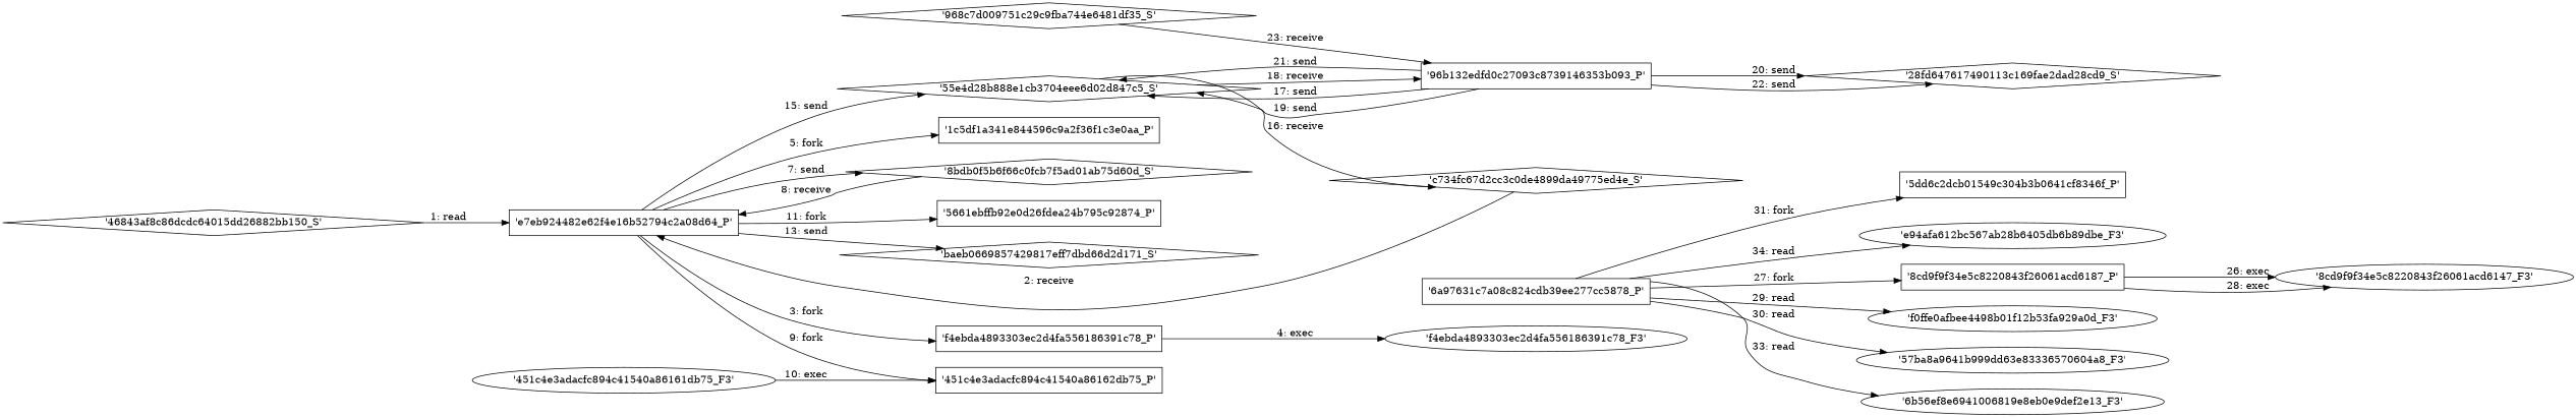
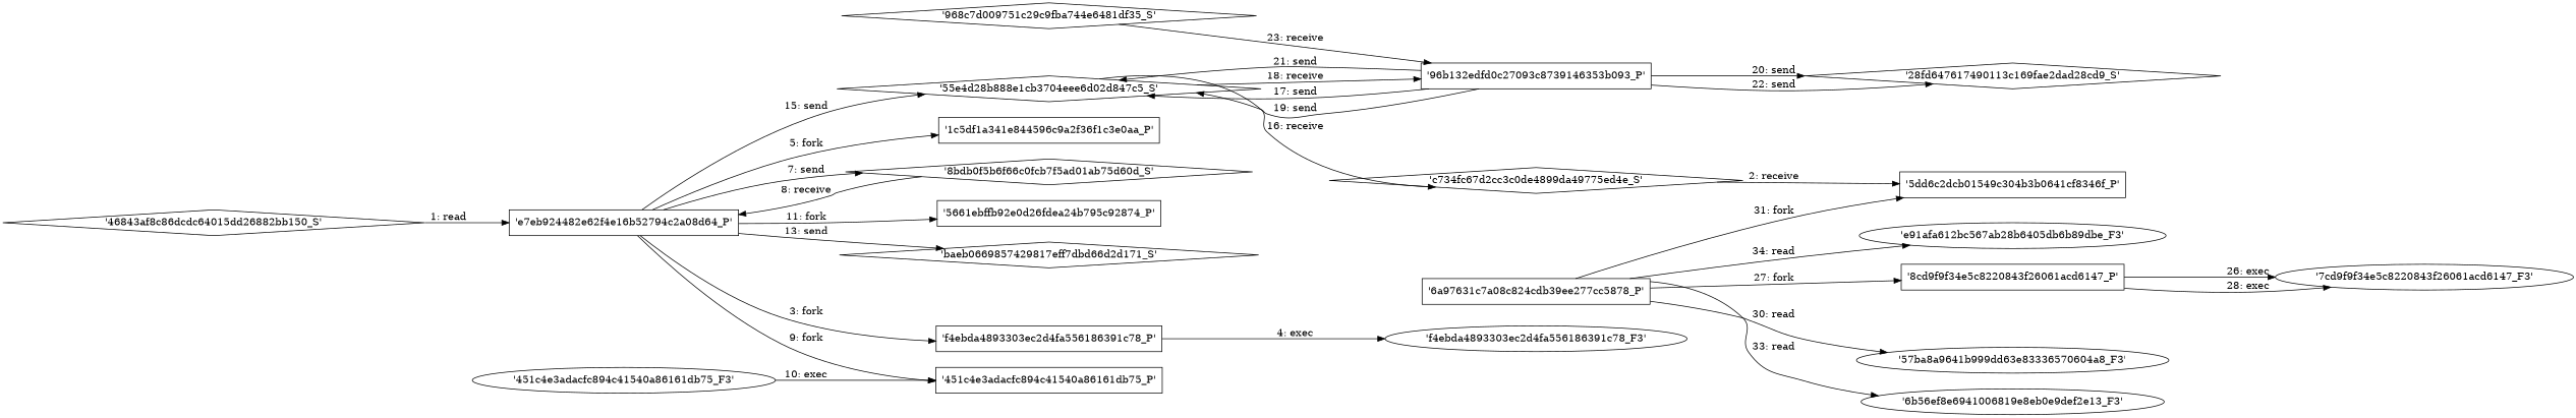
  digraph {
    engine=neato
    fixedsize=false
    fontsize=10
    nodesep=0.3
    rankdir=LR
    ranksep=0
    splines=true
    node [node_type=Process shape=box]
    "'e7eb924482e62f4e16b52794c2a08d64_P'"
    "'f4ebda4893303ec2d4fa556186391c78_P'"
    "'1c5df1a341e844596c9a2f36f1c3e0aa_P'"
    n4 [label="'8bdb0f5b6f66c0fcb7f5ad01ab75d60d_S'" node_type=Socket shape=diamond]
-   "'451c4e3adacfc894c41540a86161db75_P'" [label="'451c4e3adacfc894c41540a86162db75_P'"]
+   "'451c4e3adacfc894c41540a86161db75_P'"
    "'5661ebffb92e0d26fdea24b795c92874_P'"
    "'baeb0669857429817eff7dbd66d2d171_S'" [node_type=Socket shape=diamond]
    "'55e4d28b888e1cb3704eee6d02d847c5_S'" [node_type=Socket shape=diamond]
    "'f4ebda4893303ec2d4fa556186391c78_F3'" [node_type=File shape=ellipse]
    "'c734fc67d2cc3c0de4899da49775ed4e_S'" [node_type=Socket shape=diamond]
    n11 [label="'96b132edfd0c27093c8739146353b093_P'"]
    "'46843af8c86dcdc64015dd26882bb150_S'" [node_type=Socket shape=diamond]
    "'451c4e3adacfc894c41540a86161db75_F3'" [node_type=File shape=ellipse]
    n14 [label="'28fd647617490113c169fae2dad28cd9_S'" node_type=Socket shape=diamond]
    "'968c7d009751c29c9fba744e6481df35_S'" [node_type=Socket shape=diamond]
-   "'8cd9f9f34e5c8220843f26061acd6147_F3'" [node_type=File shape=ellipse]
-   "'8cd9f9f34e5c8220843f26061acd6147_P'" [label="'8cd9f9f34e5c8220843f26061acd6187_P'"]
+   "'8cd9f9f34e5c8220843f26061acd6147_F3'" [node_type=File shape=ellipse label="'7cd9f9f34e5c8220843f26061acd6147_F3'"]
+   "'8cd9f9f34e5c8220843f26061acd6147_P'"
    "'6a97631c7a08c824cdb39ee277cc5878_P'"
-   "'f0ffe0afbee4498b01f12b53fa929a0d_F3'" [node_type=file shape=ellipse]
    "'57ba8a9641b999dd63e83336570604a8_F3'" [node_type=file shape=ellipse]
    "'5dd6c2dcb01549c304b3b0641cf8346f_P'"
    "'6b56ef8e6941006819e8eb0e9def2e13_F3'" [node_type=file shape=ellipse]
-   "'e91afa612bc567ab28b6405db6b89dbe_F3'" [node_type=file shape=ellipse label="'e94afa612bc567ab28b6405db6b89dbe_F3'"]
+   "'e91afa612bc567ab28b6405db6b89dbe_F3'" [node_type=file shape=ellipse]
    "'e7eb924482e62f4e16b52794c2a08d64_P'" -> "'f4ebda4893303ec2d4fa556186391c78_P'" [label="3: fork"]
    "'e7eb924482e62f4e16b52794c2a08d64_P'" -> "'1c5df1a341e844596c9a2f36f1c3e0aa_P'" [label="5: fork"]
    "'e7eb924482e62f4e16b52794c2a08d64_P'" -> n4 [label="7: send"]
    "'e7eb924482e62f4e16b52794c2a08d64_P'" -> "'451c4e3adacfc894c41540a86161db75_P'" [label="9: fork"]
    "'e7eb924482e62f4e16b52794c2a08d64_P'" -> "'5661ebffb92e0d26fdea24b795c92874_P'" [label="11: fork"]
    "'e7eb924482e62f4e16b52794c2a08d64_P'" -> "'baeb0669857429817eff7dbd66d2d171_S'" [label="13: send"]
    "'e7eb924482e62f4e16b52794c2a08d64_P'" -> "'55e4d28b888e1cb3704eee6d02d847c5_S'" [label="15: send"]
    "'f4ebda4893303ec2d4fa556186391c78_P'" -> "'f4ebda4893303ec2d4fa556186391c78_F3'" [label="4: exec"]
    n4 -> "'e7eb924482e62f4e16b52794c2a08d64_P'" [label="8: receive"]
    "'55e4d28b888e1cb3704eee6d02d847c5_S'" -> "'c734fc67d2cc3c0de4899da49775ed4e_S'" [label="16: receive"]
    "'55e4d28b888e1cb3704eee6d02d847c5_S'" -> n11 [label="18: receive"]
-   "'c734fc67d2cc3c0de4899da49775ed4e_S'" -> "'e7eb924482e62f4e16b52794c2a08d64_P'" [label="2: receive"]
+   "'c734fc67d2cc3c0de4899da49775ed4e_S'" -> "'5dd6c2dcb01549c304b3b0641cf8346f_P'" [label="2: receive"]
    n11 -> "'55e4d28b888e1cb3704eee6d02d847c5_S'" [label="17: send"]
    n11 -> "'55e4d28b888e1cb3704eee6d02d847c5_S'" [label="19: send"]
    n11 -> "'55e4d28b888e1cb3704eee6d02d847c5_S'" [label="21: send"]
    n11 -> n14 [label="20: send"]
    n11 -> n14 [label="22: send"]
    "'46843af8c86dcdc64015dd26882bb150_S'" -> "'e7eb924482e62f4e16b52794c2a08d64_P'" [label="1: read"]
    "'451c4e3adacfc894c41540a86161db75_F3'" -> "'451c4e3adacfc894c41540a86161db75_P'" [label="10: exec"]
    "'968c7d009751c29c9fba744e6481df35_S'" -> n11 [label="23: receive"]
    "'8cd9f9f34e5c8220843f26061acd6147_P'" -> "'8cd9f9f34e5c8220843f26061acd6147_F3'" [label="26: exec"]
    "'8cd9f9f34e5c8220843f26061acd6147_P'" -> "'8cd9f9f34e5c8220843f26061acd6147_F3'" [label="28: exec"]
    "'6a97631c7a08c824cdb39ee277cc5878_P'" -> "'8cd9f9f34e5c8220843f26061acd6147_P'" [label="27: fork"]
-   "'6a97631c7a08c824cdb39ee277cc5878_P'" -> "'f0ffe0afbee4498b01f12b53fa929a0d_F3'" [label="29: read"]
    "'6a97631c7a08c824cdb39ee277cc5878_P'" -> "'57ba8a9641b999dd63e83336570604a8_F3'" [label="30: read"]
    "'6a97631c7a08c824cdb39ee277cc5878_P'" -> "'5dd6c2dcb01549c304b3b0641cf8346f_P'" [label="31: fork"]
    "'6a97631c7a08c824cdb39ee277cc5878_P'" -> "'6b56ef8e6941006819e8eb0e9def2e13_F3'" [label="33: read"]
    "'6a97631c7a08c824cdb39ee277cc5878_P'" -> "'e91afa612bc567ab28b6405db6b89dbe_F3'" [label="34: read"]
  }
